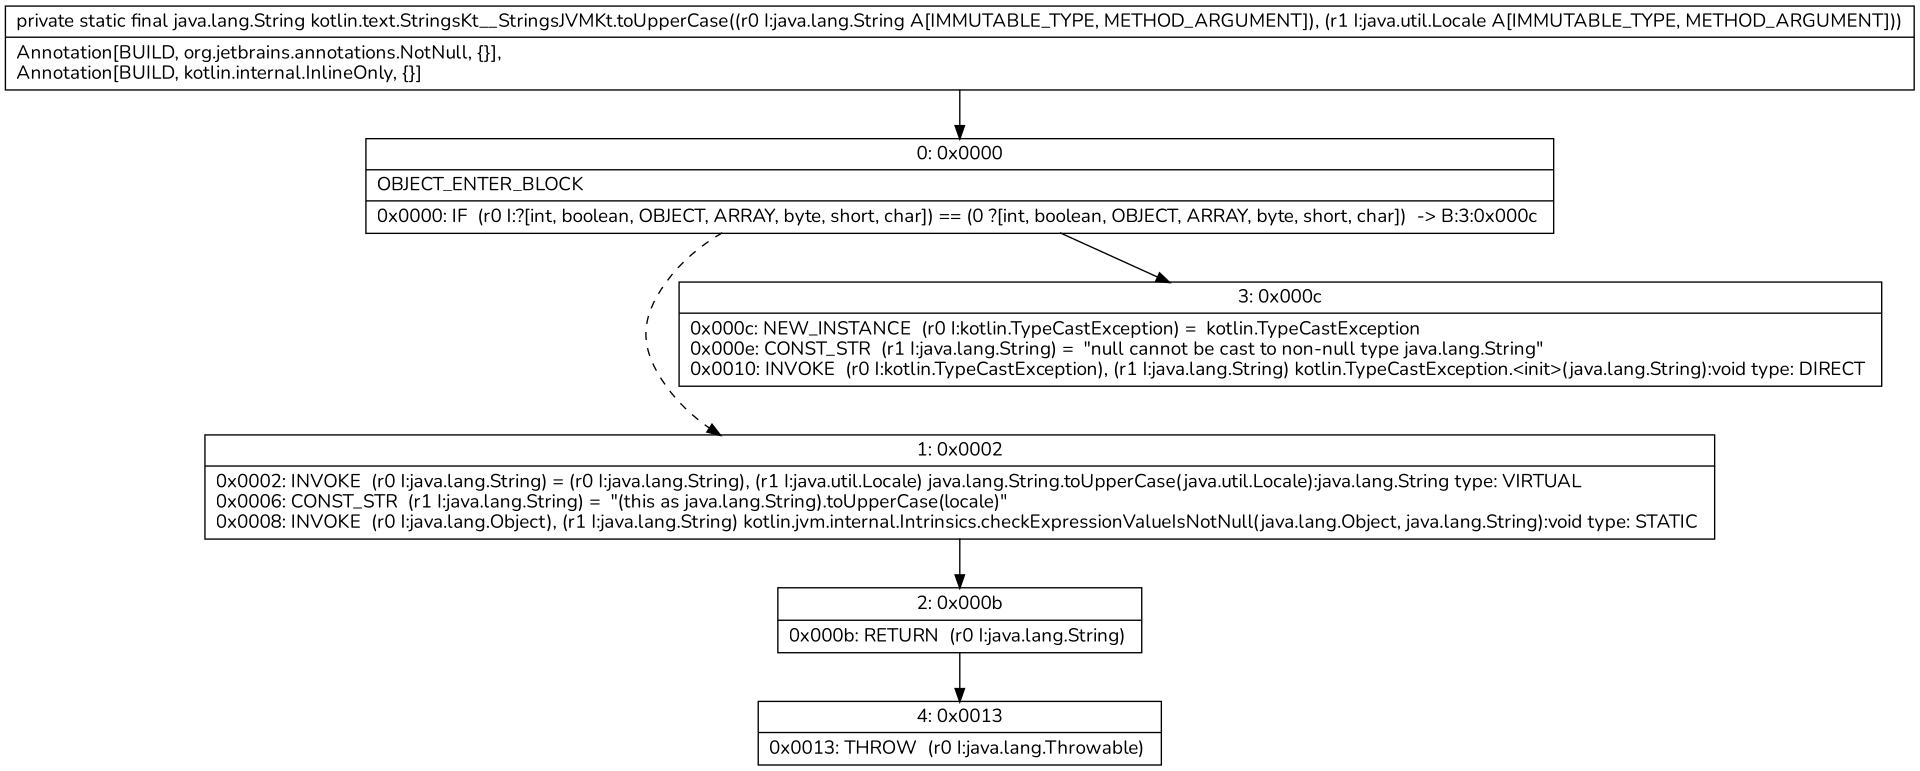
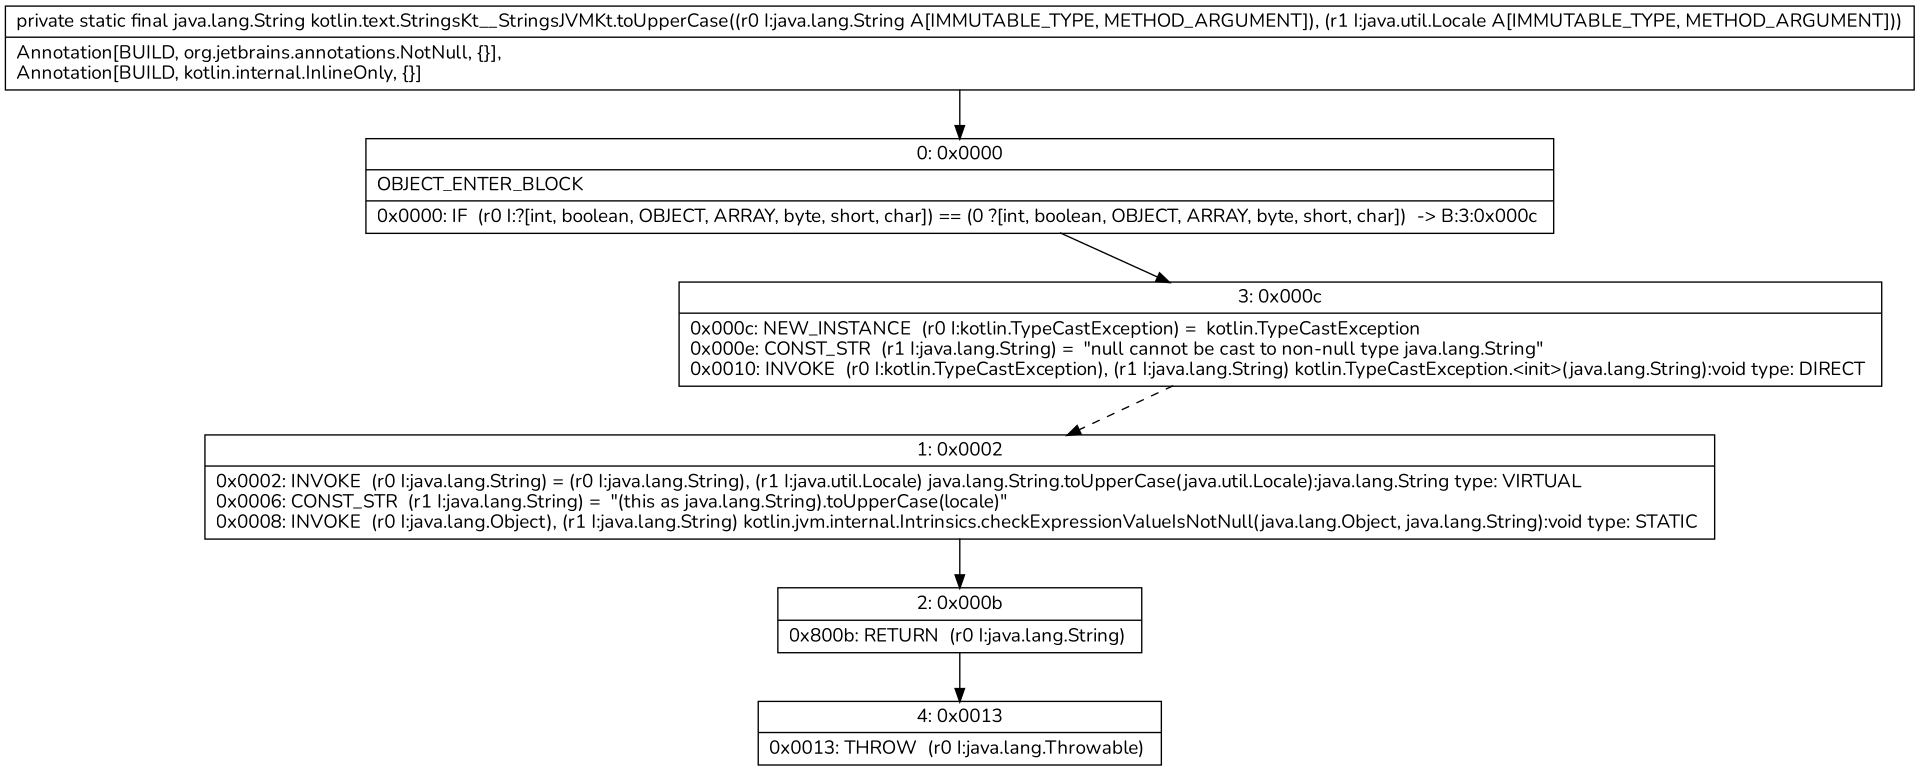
  digraph {
    fontname=Nunito
    node [fontname=Nunito shape=record]
    edge [fontname=Nunito]
    n1 [label="{0\:\ 0x0000|OBJECT_ENTER_BLOCK\l|0x0000: IF  (r0 I:?[int, boolean, OBJECT, ARRAY, byte, short, char]) == (0 ?[int, boolean, OBJECT, ARRAY, byte, short, char])  \-\> B:3:0x000c \l}"]
    n2 [label="{1\:\ 0x0002|0x0002: INVOKE  (r0 I:java.lang.String) = (r0 I:java.lang.String), (r1 I:java.util.Locale) java.lang.String.toUpperCase(java.util.Locale):java.lang.String type: VIRTUAL \l0x0006: CONST_STR  (r1 I:java.lang.String) =  \"(this as java.lang.String).toUpperCase(locale)\" \l0x0008: INVOKE  (r0 I:java.lang.Object), (r1 I:java.lang.String) kotlin.jvm.internal.Intrinsics.checkExpressionValueIsNotNull(java.lang.Object, java.lang.String):void type: STATIC \l}"]
    n3 [label="{3\:\ 0x000c|0x000c: NEW_INSTANCE  (r0 I:kotlin.TypeCastException) =  kotlin.TypeCastException \l0x000e: CONST_STR  (r1 I:java.lang.String) =  \"null cannot be cast to non\-null type java.lang.String\" \l0x0010: INVOKE  (r0 I:kotlin.TypeCastException), (r1 I:java.lang.String) kotlin.TypeCastException.\<init\>(java.lang.String):void type: DIRECT \l}"]
-   n4 [label="{2\:\ 0x000b|0x000b: RETURN  (r0 I:java.lang.String) \l}"]
+   n4 [label="{2\:\ 0x000b|0x800b: RETURN  (r0 I:java.lang.String) \l}"]
    n5 [label="{4\:\ 0x0013|0x0013: THROW  (r0 I:java.lang.Throwable) \l}"]
    n6 [label="{private static final java.lang.String kotlin.text.StringsKt__StringsJVMKt.toUpperCase((r0 I:java.lang.String A[IMMUTABLE_TYPE, METHOD_ARGUMENT]), (r1 I:java.util.Locale A[IMMUTABLE_TYPE, METHOD_ARGUMENT]))  | Annotation[BUILD, org.jetbrains.annotations.NotNull, \{\}], \lAnnotation[BUILD, kotlin.internal.InlineOnly, \{\}]\l}"]
-   n1 -> n2 [style=dashed]
+   n3 -> n2 [style=dashed]
    n1 -> n3
    n2 -> n4
    n4 -> n5
    n6 -> n1
  }
